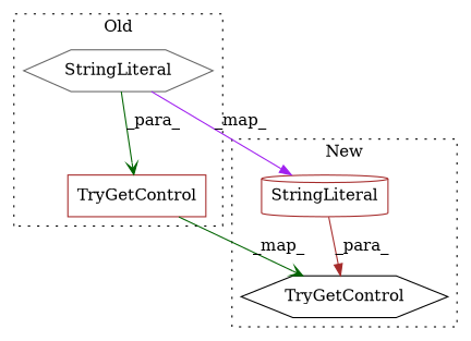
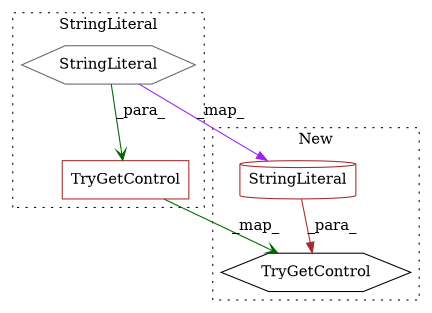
  digraph {
    fontname="DejaVu Serif"
    node [a=32 l="14,1" shape=hexagon color=brown fontname="DejaVu Serif"]
    edge [color=darkgreen arrowhead=vee fontname="DejaVu Serif"]
    n1 [label=TryGetControl s="2001,2022" shape=box]
    n2 [a=45 l=7 label=StringLiteral s=2015 color=gray40]
    n3 [label=TryGetControl s="2981,3008" color=black]
    n4 [a=45 l=13 label=StringLiteral s=2995 shape=cylinder]
    subgraph cluster_1 {
-     label=Old
+     label=StringLiteral
      style=dotted
      n1
      n2
    }
    subgraph cluster_2 {
      label=New
      style=dotted
      n3
      n4
    }
    n1 -> n3 [label=_map_]
    n2 -> n1 [label=_para_]
    n2 -> n4 [label=_map_ color=purple arrowhead=normal]
    n4 -> n3 [label=_para_ color=brown arrowhead=normal]
  }
